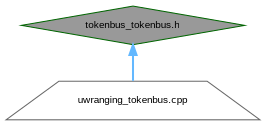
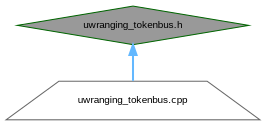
  digraph {
    fontname="Liberation Sans"
    node [fontname="Liberation Sans" fontsize=10 style=filled]
-   n1 [color=darkgreen fillcolor=grey60 fontcolor=black height=0.2 label="tokenbus_tokenbus.h" shape=diamond width=0.4]
+   n1 [color=darkgreen fillcolor=grey60 fontcolor=black height=0.2 label="uwranging_tokenbus.h" shape=diamond width=0.4]
    n2 [color=gray40 fillcolor=white height=0.2 label="uwranging_tokenbus.cpp" shape=trapezium width=0.4]
    n1 -> n2 [color=steelblue1 dir=back fontname="Liberation Sans" fontsize=10 labelfontname=Helvetica labelfontsize=10 style=bold]
  }
